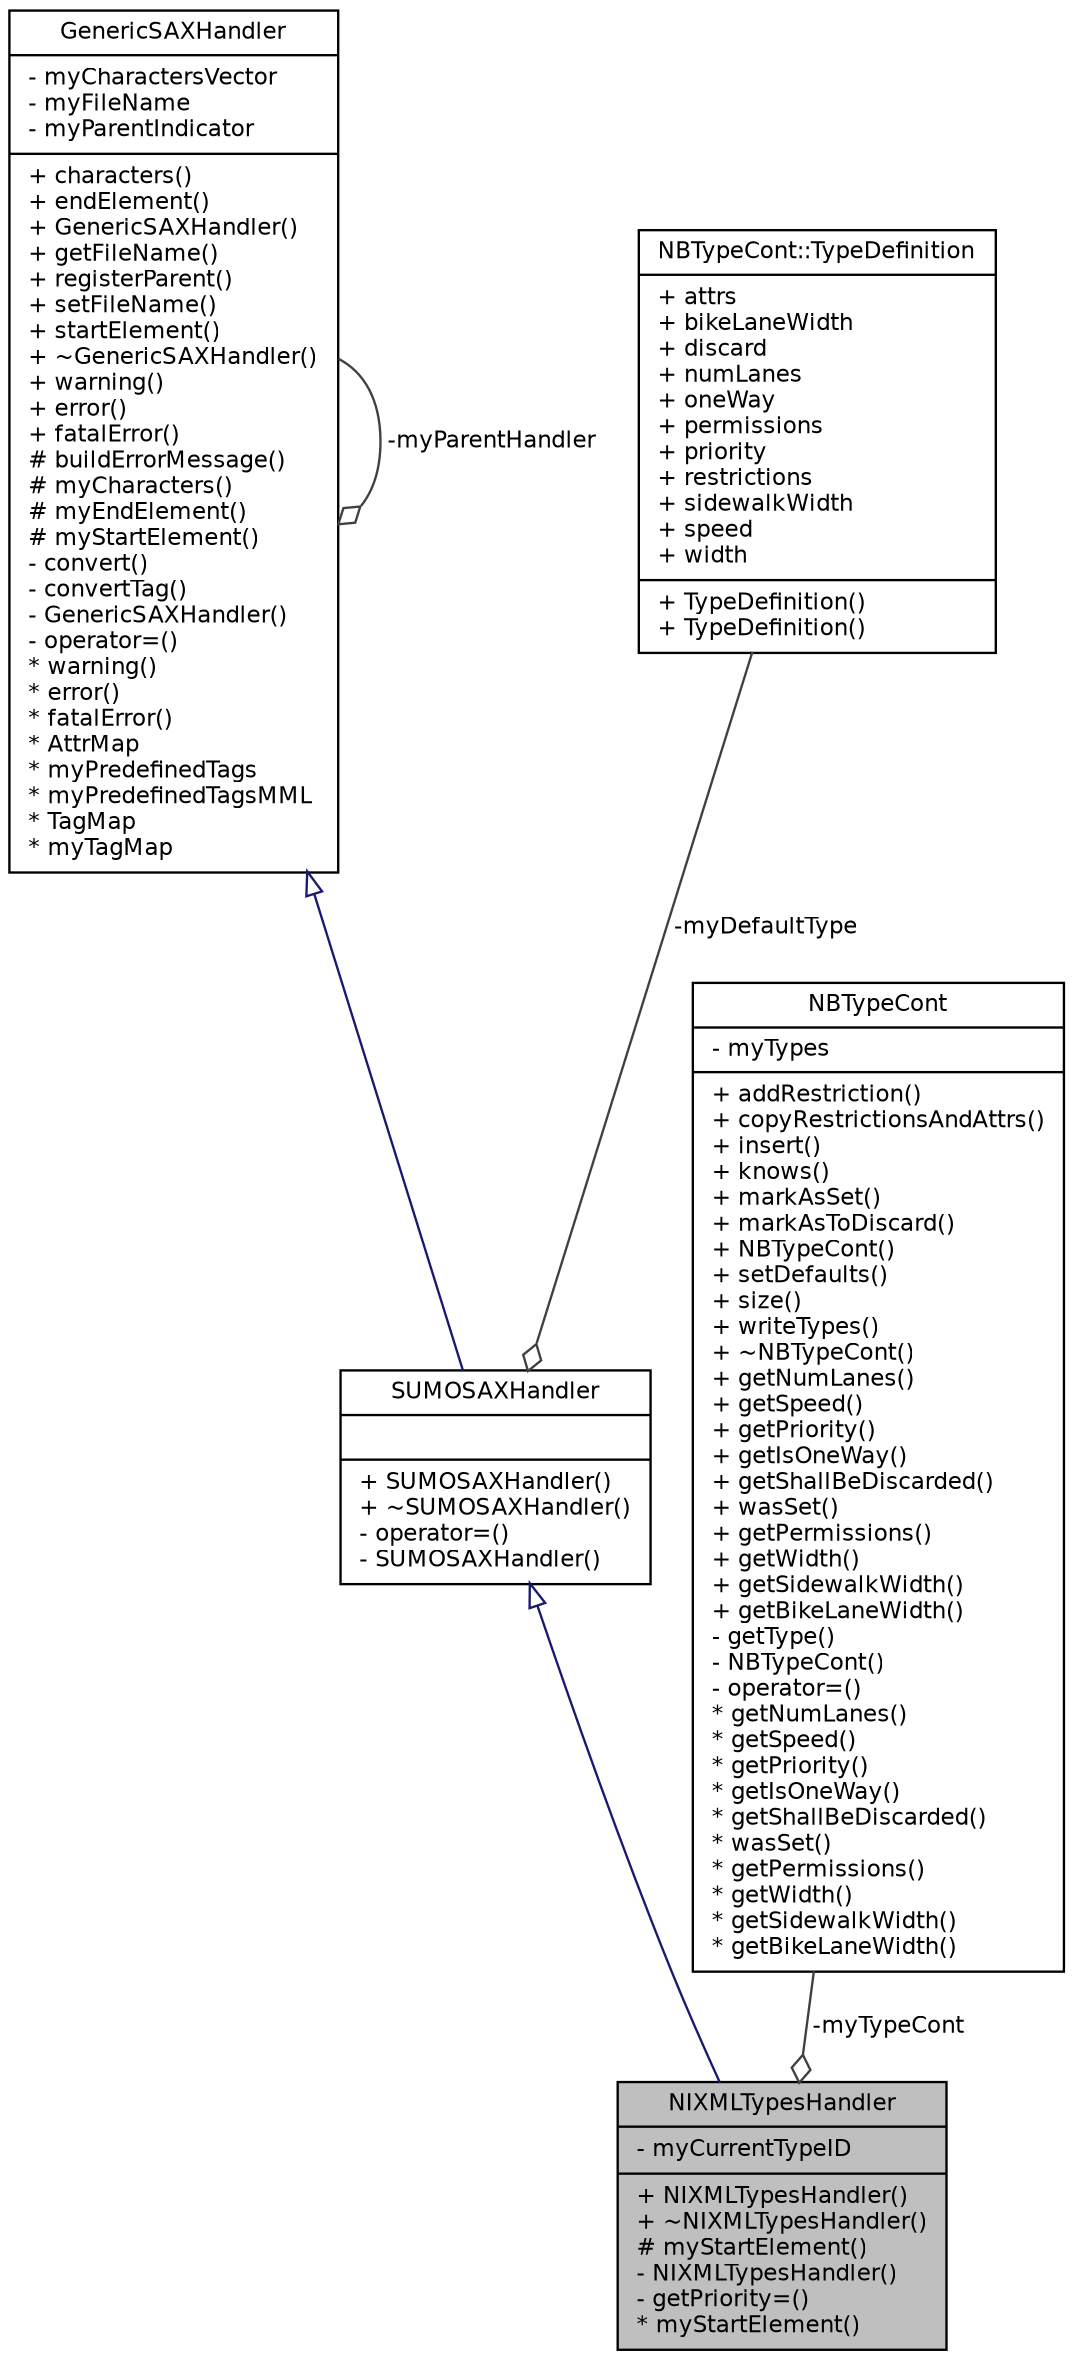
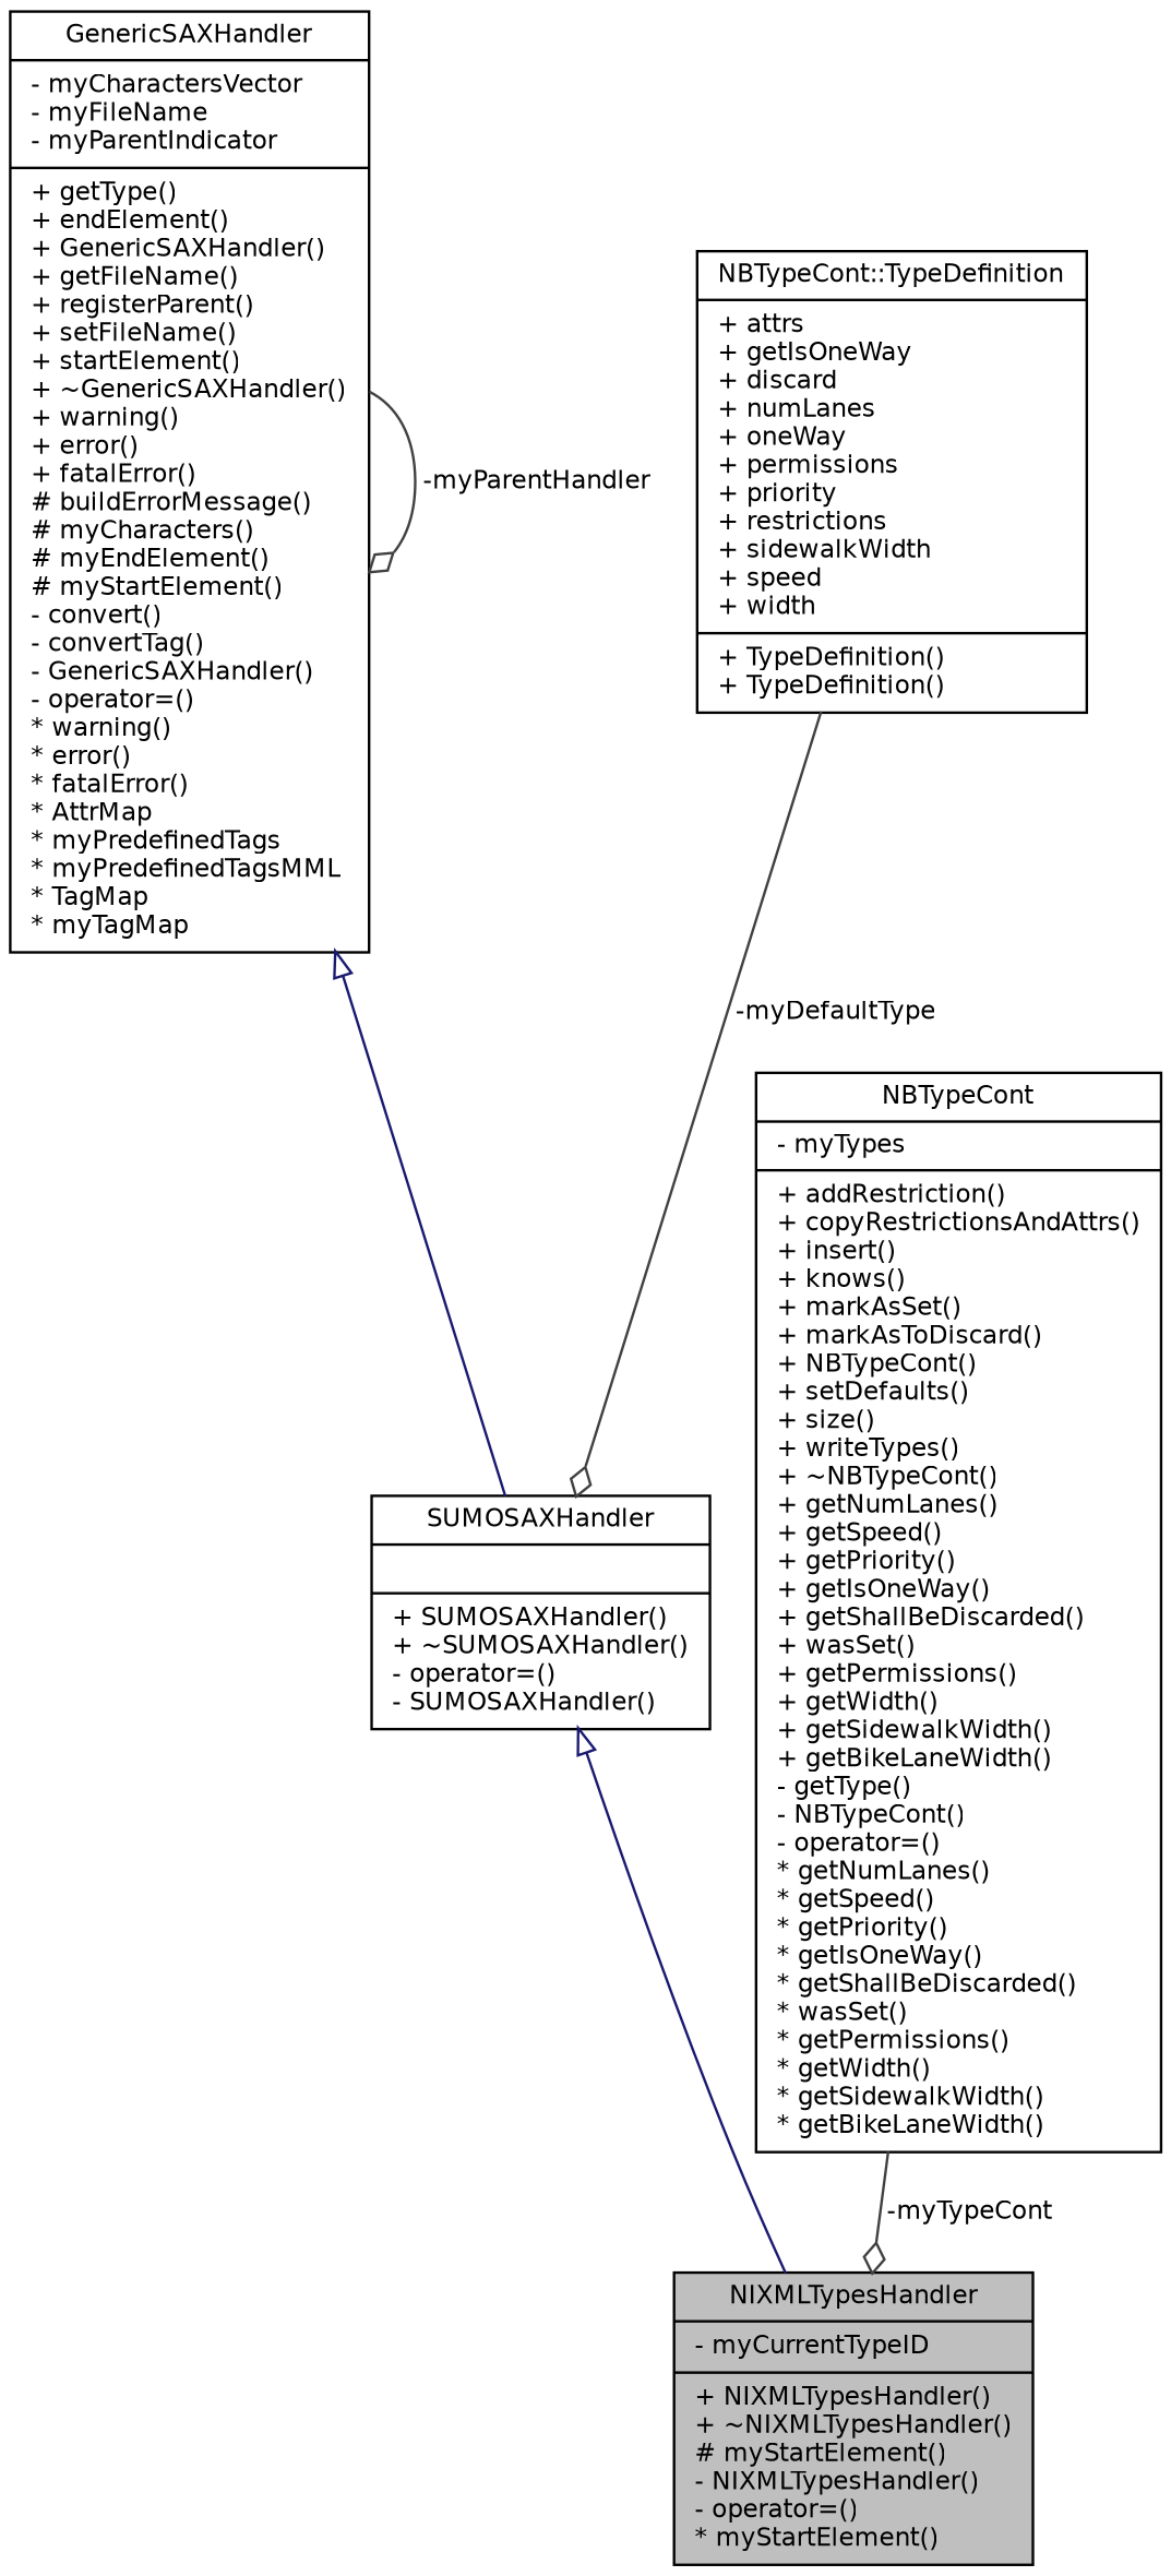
  digraph {
    node [color=black fillcolor=white fontname=Helvetica fontsize=10 shape=record style=filled]
    edge [color=grey25 fontname=Helvetica fontsize=10 labelfontname=Helvetica labelfontsize=10 style=solid arrowhead=odiamond]
-   n1 [fillcolor=grey75 fontcolor=black height=0.2 label="{NIXMLTypesHandler\n|- myCurrentTypeID\l|+ NIXMLTypesHandler()\l+ ~NIXMLTypesHandler()\l# myStartElement()\l- NIXMLTypesHandler()\l- getPriority=()\l* myStartElement()\l}" width=0.4]
+   n1 [fillcolor=grey75 fontcolor=black height=0.2 label="{NIXMLTypesHandler\n|- myCurrentTypeID\l|+ NIXMLTypesHandler()\l+ ~NIXMLTypesHandler()\l# myStartElement()\l- NIXMLTypesHandler()\l- operator=()\l* myStartElement()\l}" width=0.4]
    n2 [height=0.2 label="{SUMOSAXHandler\n||+ SUMOSAXHandler()\l+ ~SUMOSAXHandler()\l- operator=()\l- SUMOSAXHandler()\l}" width=0.4]
-   n3 [height=0.2 label="{GenericSAXHandler\n|- myCharactersVector\l- myFileName\l- myParentIndicator\l|+ characters()\l+ endElement()\l+ GenericSAXHandler()\l+ getFileName()\l+ registerParent()\l+ setFileName()\l+ startElement()\l+ ~GenericSAXHandler()\l+ warning()\l+ error()\l+ fatalError()\l# buildErrorMessage()\l# myCharacters()\l# myEndElement()\l# myStartElement()\l- convert()\l- convertTag()\l- GenericSAXHandler()\l- operator=()\l* warning()\l* error()\l* fatalError()\l* AttrMap\l* myPredefinedTags\l* myPredefinedTagsMML\l* TagMap\l* myTagMap\l}" width=0.4]
+   n3 [height=0.2 label="{GenericSAXHandler\n|- myCharactersVector\l- myFileName\l- myParentIndicator\l|+ getType()\l+ endElement()\l+ GenericSAXHandler()\l+ getFileName()\l+ registerParent()\l+ setFileName()\l+ startElement()\l+ ~GenericSAXHandler()\l+ warning()\l+ error()\l+ fatalError()\l# buildErrorMessage()\l# myCharacters()\l# myEndElement()\l# myStartElement()\l- convert()\l- convertTag()\l- GenericSAXHandler()\l- operator=()\l* warning()\l* error()\l* fatalError()\l* AttrMap\l* myPredefinedTags\l* myPredefinedTagsMML\l* TagMap\l* myTagMap\l}" width=0.4]
    n4 [height=0.2 label="{NBTypeCont\n|- myTypes\l|+ addRestriction()\l+ copyRestrictionsAndAttrs()\l+ insert()\l+ knows()\l+ markAsSet()\l+ markAsToDiscard()\l+ NBTypeCont()\l+ setDefaults()\l+ size()\l+ writeTypes()\l+ ~NBTypeCont()\l+ getNumLanes()\l+ getSpeed()\l+ getPriority()\l+ getIsOneWay()\l+ getShallBeDiscarded()\l+ wasSet()\l+ getPermissions()\l+ getWidth()\l+ getSidewalkWidth()\l+ getBikeLaneWidth()\l- getType()\l- NBTypeCont()\l- operator=()\l* getNumLanes()\l* getSpeed()\l* getPriority()\l* getIsOneWay()\l* getShallBeDiscarded()\l* wasSet()\l* getPermissions()\l* getWidth()\l* getSidewalkWidth()\l* getBikeLaneWidth()\l}" width=0.4]
-   n5 [height=0.2 label="{NBTypeCont::TypeDefinition\n|+ attrs\l+ bikeLaneWidth\l+ discard\l+ numLanes\l+ oneWay\l+ permissions\l+ priority\l+ restrictions\l+ sidewalkWidth\l+ speed\l+ width\l|+ TypeDefinition()\l+ TypeDefinition()\l}" width=0.4]
+   n5 [height=0.2 label="{NBTypeCont::TypeDefinition\n|+ attrs\l+ getIsOneWay\l+ discard\l+ numLanes\l+ oneWay\l+ permissions\l+ priority\l+ restrictions\l+ sidewalkWidth\l+ speed\l+ width\l|+ TypeDefinition()\l+ TypeDefinition()\l}" width=0.4]
    n2 -> n1 [arrowtail=onormal color=midnightblue dir=back arrowhead=""]
    n3 -> n2 [arrowtail=onormal color=midnightblue dir=back arrowhead=""]
    n3 -> n3 [label=" -myParentHandler"]
    n4 -> n1 [label=" -myTypeCont"]
    n5 -> n2 [label=" -myDefaultType"]
  }
